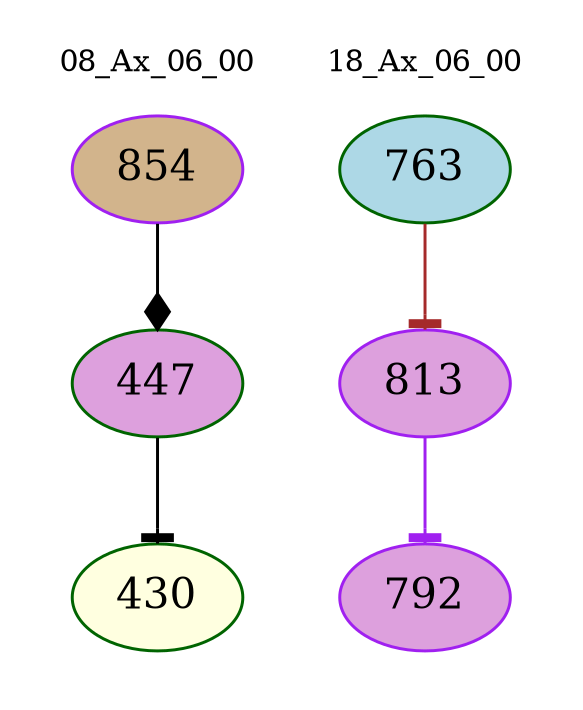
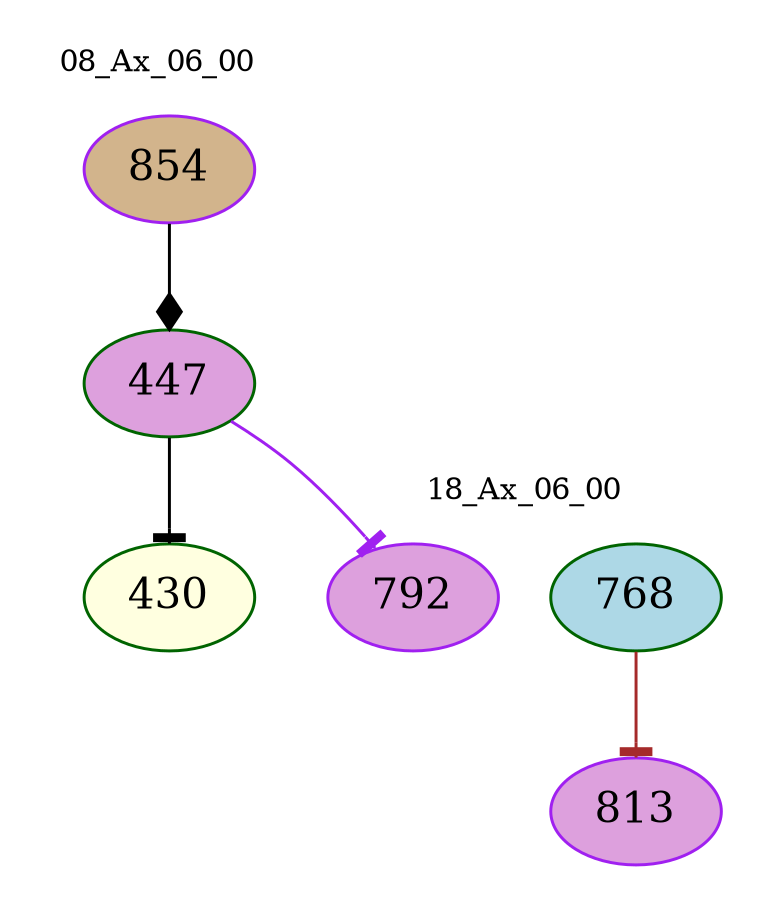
  digraph {
    node [color=purple fillcolor=plum style=filled]
    edge [arrowhead=tee color=black]
    n1 [fillcolor=tan label=854]
    n2 [color=darkgreen label=447]
    n3 [color=darkgreen fillcolor=lightyellow label=430]
-   n4 [color=darkgreen fillcolor=lightblue label=763]
+   n4 [color=darkgreen fillcolor=lightblue label=768]
    n5 [label=813]
    n6 [label=792]
    subgraph cluster_1 {
      color=white
      fontsize=10
      label="08_Ax_06_00"
      n1
      n2
      n3
    }
    subgraph cluster_2 {
      color=white
      fontsize=10
      label="18_Ax_06_00"
      n4
      n5
      n6
    }
    n1 -> n2 [arrowhead=diamond]
    n2 -> n3
    n4 -> n5 [color=brown]
-   n5 -> n6 [color=purple]
+   n2 -> n6 [color=purple]
  }
